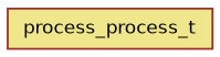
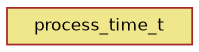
  digraph {
    rankdir=TB
-   n1 [color=brown fillcolor=khaki fontname=Helvetica fontsize=10 height=0.2 label=process_process_t shape=record style=filled width=0.4]
+   n1 [color=brown fillcolor=khaki fontname=Helvetica fontsize=10 height=0.2 label=process_time_t shape=record style=filled width=0.4]
  }
